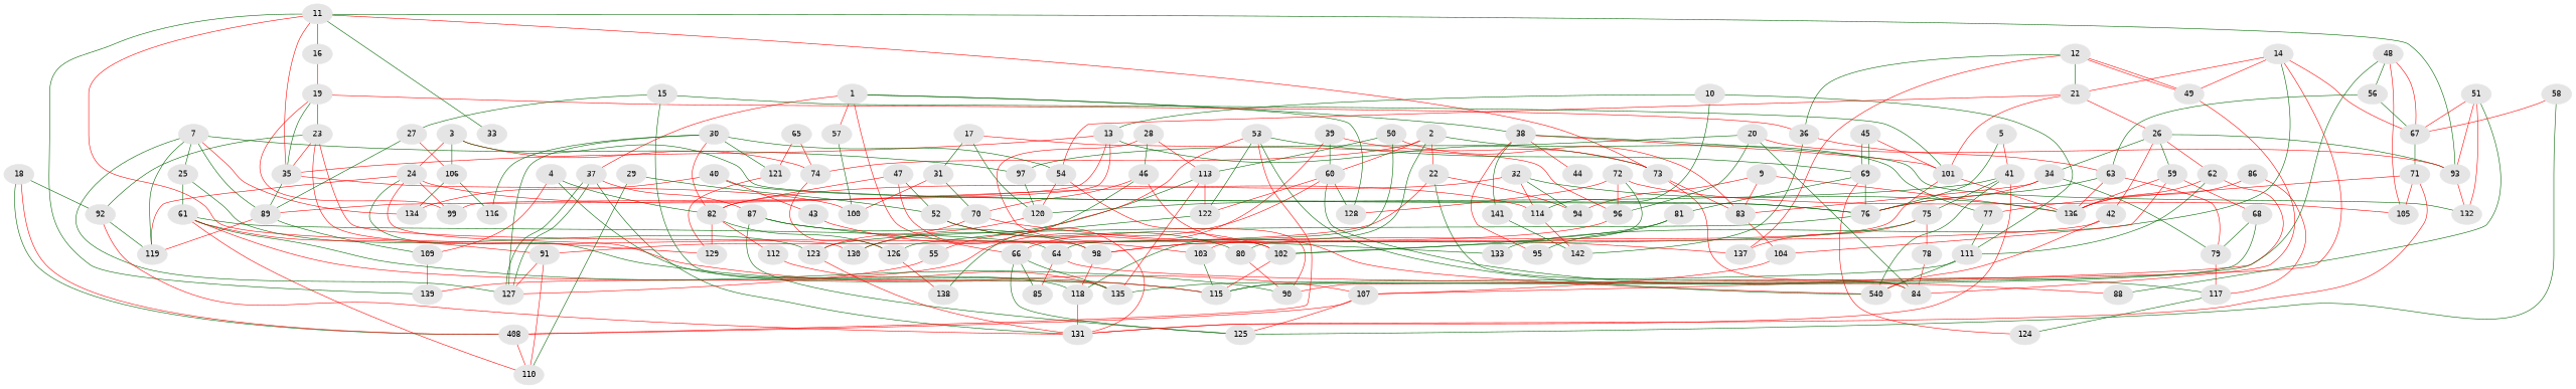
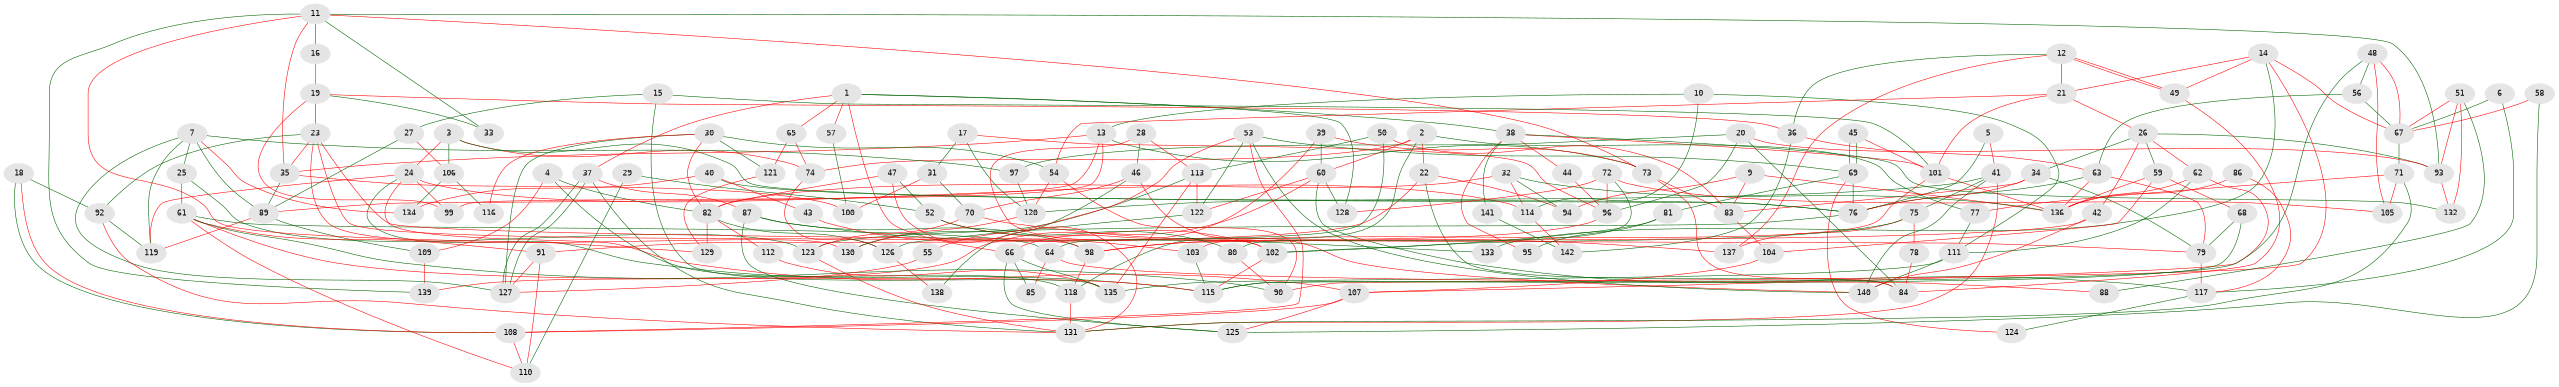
  graph {
    fontname="DejaVu Sans Mono"
    node [color=gray90 fontname="DejaVu Sans Mono" style=filled]
    edge [color=red fontname="DejaVu Sans Mono"]
    1
    37
    38
    57
    65
    66
    128
    127
    87
    131
    101
    44
    95
    132
    141
    100
    74
    121
    135
    125
    85
    2
    22
    60
    77
    118
    94
    84
    91
    117
    122
    139
    126
    111
    3
    24
    76
    106
    119
    114
    99
    107
    115
    123
    134
    116
    4
    82
    109
    129
    112
    5
    41
    120
    75
-   140 [label=540]
+   140
+   6
    67
    71
    113
    130
    124
    7
    25
    89
    97
    61
    49
    9
    83
    136
    104
    10
    13
    35
    73
    142
    11
    16
    33
    93
    19
    12
    21
    36
    137
    26
    54
    63
    14
    90
    133
    15
    27
    103
    23
    17
    31
    96
    70
    98
    18
    92
-   108 [label=408]
+   108
    110
    79
    20
    34
    42
    59
    62
    64
    68
    28
    46
    102
    138
    29
    52
    80
    30
    32
    39
    40
    43
    78
    45
    69
    81
    47
    48
    56
    105
    50
    88
    51
    53
    55
    58
    72
    86
    1 -- 37
    1 -- 38 [color=darkgreen]
    1 -- 57
+   1 -- 65
    1 -- 66
    1 -- 128 [color=darkgreen]
    37 -- 127 [color=darkgreen]
    37 -- 127 [color=darkgreen]
    37 -- 87
    37 -- 131 [color=darkgreen]
    38 -- 101
    38 -- 44
    38 -- 95
    38 -- 132 [color=darkgreen]
    38 -- 141 [color=darkgreen]
    57 -- 100 [color=darkgreen]
    65 -- 74
    65 -- 121
    66 -- 135 [color=darkgreen]
    66 -- 125 [color=darkgreen]
    66 -- 85 [color=darkgreen]
    87 -- 125 [color=darkgreen]
    87 -- 133 [color=darkgreen]
    87 -- 98 [color=darkgreen]
    101 -- 136
    101 -- 103
+   44 -- 96
    141 -- 142 [color=darkgreen]
    74 -- 126
    121 -- 129
    2 -- 74
    2 -- 22
    2 -- 60
    2 -- 77 [color=darkgreen]
    2 -- 118 [color=darkgreen]
    22 -- 94
    22 -- 84 [color=darkgreen]
    22 -- 91
    60 -- 128 [color=darkgreen]
    60 -- 117 [color=darkgreen]
    60 -- 122
    60 -- 139
    77 -- 111 [color=darkgreen]
    118 -- 131
    91 -- 127
    91 -- 110
    117 -- 124 [color=darkgreen]
    122 -- 126 [color=darkgreen]
    126 -- 138
    111 -- 135 [color=darkgreen]
    111 -- 140 [color=darkgreen]
    3 -- 74
    3 -- 24
    3 -- 76 [color=darkgreen]
    3 -- 106 [color=darkgreen]
    24 -- 119
    24 -- 114
    24 -- 99
    24 -- 107
    24 -- 115 [color=darkgreen]
    76 -- 123 [color=darkgreen]
    106 -- 134 [color=darkgreen]
    106 -- 116 [color=darkgreen]
    114 -- 142
    107 -- 125
    107 -- 108
    123 -- 131
    4 -- 118 [color=darkgreen]
    4 -- 82 [color=darkgreen]
    4 -- 109
    82 -- 126 [color=darkgreen]
    82 -- 129
    82 -- 112
    109 -- 139
    112 -- 135
    5 -- 76 [color=darkgreen]
    5 -- 41
    41 -- 131
    41 -- 120 [color=darkgreen]
    41 -- 75 [color=darkgreen]
    41 -- 140 [color=darkgreen]
    120 -- 130
    75 -- 137
    75 -- 102 [color=darkgreen]
    75 -- 78
+   6 -- 117 [color=darkgreen]
+   6 -- 67 [color=darkgreen]
    67 -- 71 [color=darkgreen]
-   71 -- 131
+   71 -- 131 [color=darkgreen]
    71 -- 77
    71 -- 105
    113 -- 135
    113 -- 122
    113 -- 130 [color=darkgreen]
    7 -- 127 [color=darkgreen]
    7 -- 119 [color=darkgreen]
    7 -- 134
    7 -- 25 [color=darkgreen]
    7 -- 89 [color=darkgreen]
    7 -- 97 [color=darkgreen]
    25 -- 123 [color=darkgreen]
    25 -- 61 [color=darkgreen]
    89 -- 119
    89 -- 109 [color=darkgreen]
    97 -- 120 [color=darkgreen]
    61 -- 91
    61 -- 115
    61 -- 90 [color=darkgreen]
    61 -- 110
    61 -- 64 [color=darkgreen]
    49 -- 84
    9 -- 94
    9 -- 83
    9 -- 136
    83 -- 104
    104 -- 107
    10 -- 111 [color=darkgreen]
    10 -- 114 [color=darkgreen]
    10 -- 13 [color=darkgreen]
    13 -- 99
    13 -- 89
    13 -- 35
    13 -- 73 [color=darkgreen]
    35 -- 100
    35 -- 89 [color=darkgreen]
    73 -- 84
    73 -- 83
    11 -- 139 [color=darkgreen]
    11 -- 129
    11 -- 35
    11 -- 73
    11 -- 16 [color=darkgreen]
    11 -- 33 [color=darkgreen]
    11 -- 93 [color=darkgreen]
    16 -- 19
    93 -- 132
    19 -- 99
-   19 -- 35 [color=darkgreen]
+   19 -- 33 [color=darkgreen]
    19 -- 36
    19 -- 23 [color=darkgreen]
    12 -- 49
    12 -- 49
    12 -- 21 [color=darkgreen]
    12 -- 36 [color=darkgreen]
    12 -- 137
    21 -- 101
    21 -- 26
    21 -- 54
    36 -- 142 [color=darkgreen]
    36 -- 63
    26 -- 93 [color=darkgreen]
    26 -- 34 [color=darkgreen]
    26 -- 42
    26 -- 59 [color=darkgreen]
    26 -- 62
    54 -- 120
    54 -- 90
    63 -- 76 [color=darkgreen]
    63 -- 136
    63 -- 79
    14 -- 67
    14 -- 49
    14 -- 21
    14 -- 90
    14 -- 133 [color=darkgreen]
    15 -- 101 [color=darkgreen]
    15 -- 135 [color=darkgreen]
    15 -- 27 [color=darkgreen]
    27 -- 106
    27 -- 89 [color=darkgreen]
    103 -- 115 [color=darkgreen]
    23 -- 130
    23 -- 35
    23 -- 98
    23 -- 92 [color=darkgreen]
+   23 -- 79
    17 -- 120 [color=darkgreen]
    17 -- 31 [color=darkgreen]
    17 -- 96
    31 -- 100
    31 -- 70 [color=darkgreen]
    96 -- 98
    70 -- 123
    70 -- 137
    98 -- 118
    18 -- 92 [color=darkgreen]
    18 -- 108 [color=darkgreen]
    18 -- 108
    92 -- 131
    92 -- 119 [color=darkgreen]
    108 -- 110
    79 -- 117
    20 -- 84 [color=darkgreen]
    20 -- 97 [color=darkgreen]
    20 -- 93
    20 -- 96 [color=darkgreen]
    34 -- 76
    34 -- 83
    34 -- 79 [color=darkgreen]
    42 -- 140
    42 -- 98
    59 -- 136
    59 -- 104
    59 -- 68
    62 -- 111 [color=darkgreen]
    62 -- 107
    62 -- 136
    64 -- 85
    64 -- 88
    68 -- 115 [color=darkgreen]
    68 -- 79 [color=darkgreen]
    28 -- 113
    28 -- 46 [color=darkgreen]
    28 -- 102
    46 -- 140
    46 -- 70
    46 -- 138 [color=darkgreen]
    102 -- 115
    29 -- 110 [color=darkgreen]
    29 -- 52 [color=darkgreen]
    52 -- 102
    52 -- 80 [color=darkgreen]
    80 -- 90
    30 -- 127 [color=darkgreen]
    30 -- 121 [color=darkgreen]
-   30 -- 116 [color=darkgreen]
+   30 -- 116
    30 -- 82
    30 -- 54 [color=darkgreen]
    32 -- 94 [color=darkgreen]
    32 -- 114
    32 -- 82
    32 -- 136 [color=darkgreen]
    39 -- 66
    39 -- 60 [color=darkgreen]
    39 -- 73
    40 -- 76 [color=darkgreen]
    40 -- 134
    40 -- 43
    43 -- 103
    78 -- 84
    45 -- 101
    45 -- 69 [color=darkgreen]
    45 -- 69 [color=darkgreen]
    69 -- 76 [color=darkgreen]
    69 -- 124
    69 -- 81 [color=darkgreen]
    81 -- 95 [color=darkgreen]
    81 -- 102 [color=darkgreen]
    47 -- 131
    47 -- 82
    47 -- 52 [color=darkgreen]
    48 -- 115 [color=darkgreen]
    48 -- 67
    48 -- 56 [color=darkgreen]
    48 -- 105
    56 -- 67 [color=darkgreen]
    56 -- 63 [color=darkgreen]
    50 -- 113 [color=darkgreen]
    50 -- 83
    50 -- 64 [color=darkgreen]
    51 -- 132
    51 -- 67
    51 -- 93
    51 -- 88 [color=darkgreen]
    53 -- 122 [color=darkgreen]
    53 -- 140 [color=darkgreen]
    53 -- 108
    53 -- 69 [color=darkgreen]
    53 -- 55
    55 -- 127
    58 -- 125 [color=darkgreen]
    58 -- 67
    72 -- 128
    72 -- 96
    72 -- 80 [color=darkgreen]
    72 -- 105
    86 -- 117
    86 -- 136
  }
